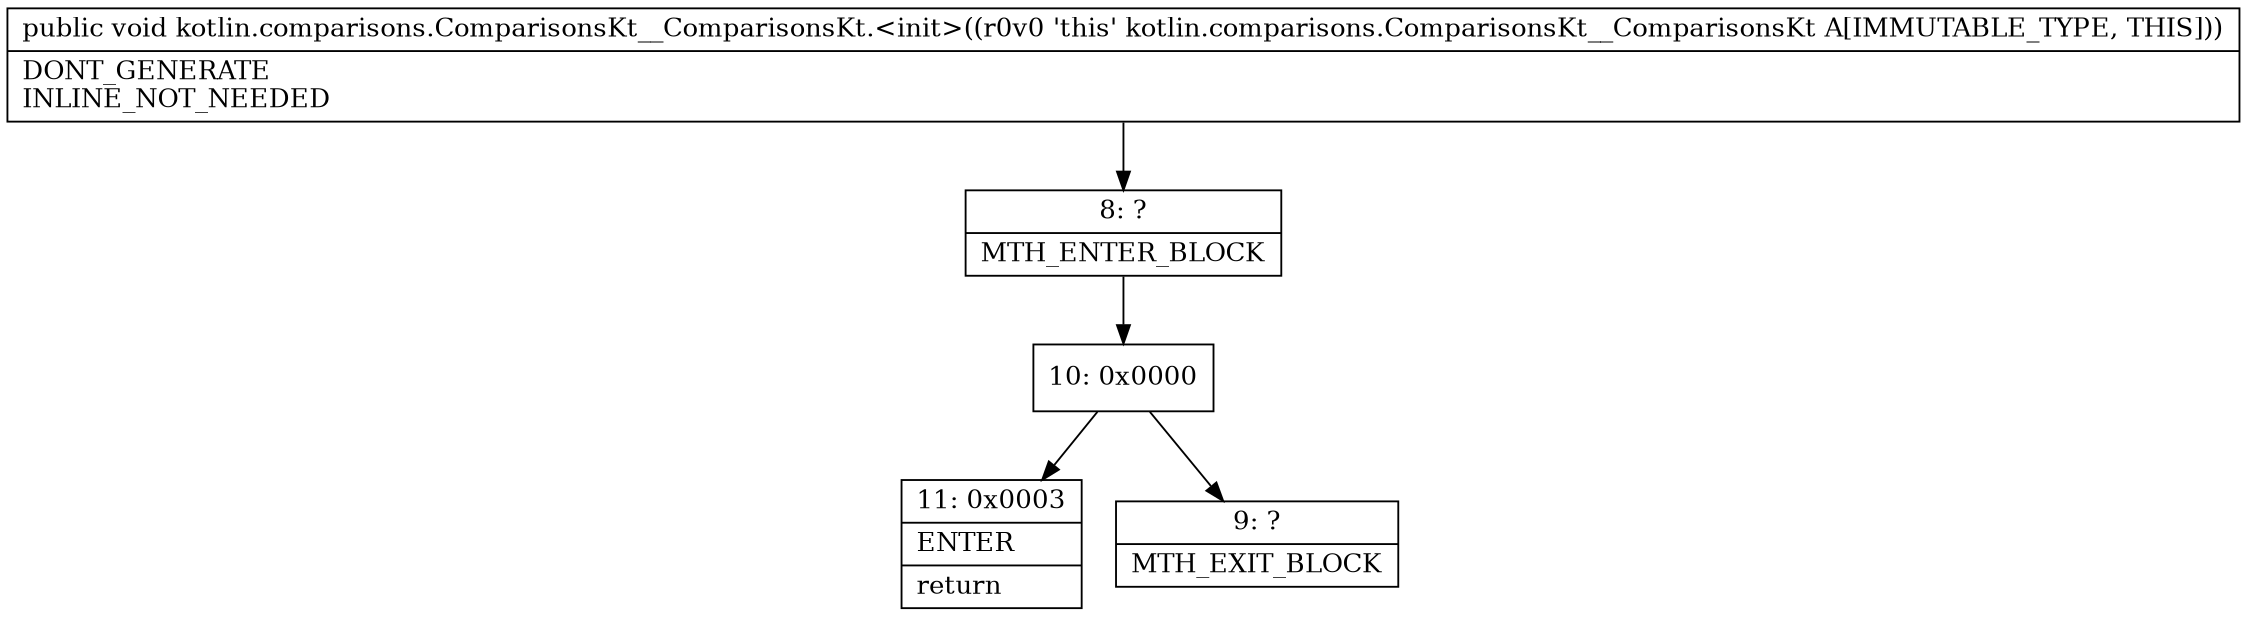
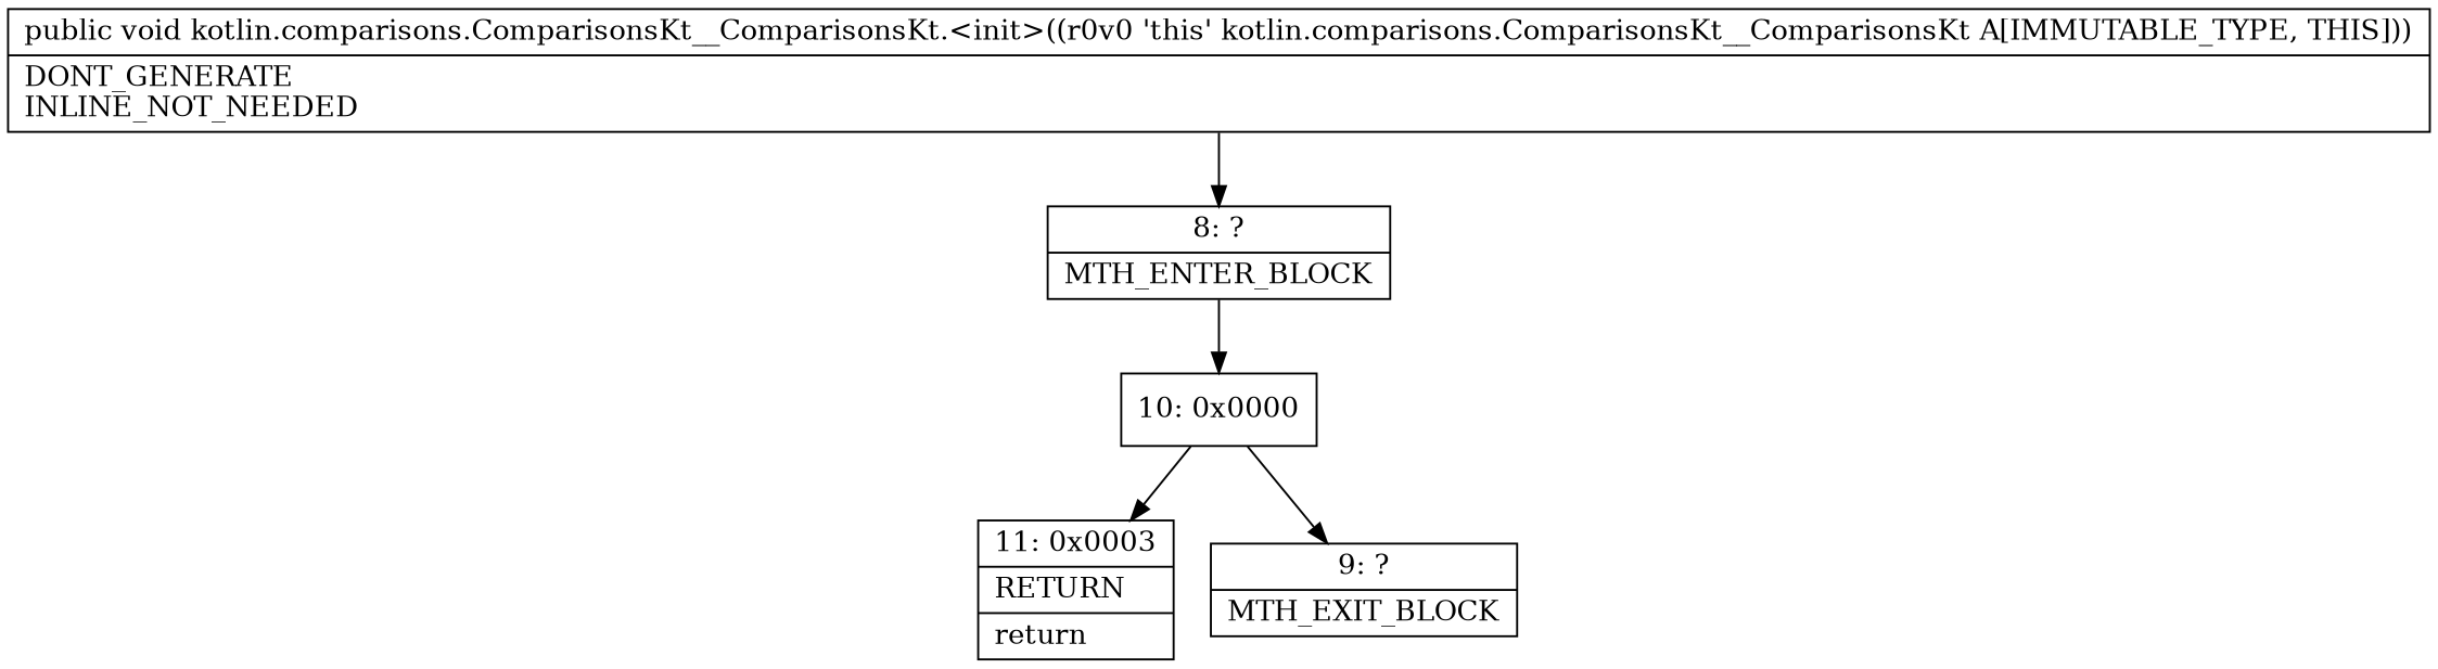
  digraph {
    node [shape=record]
    n1 [label="{8\:\ ?|MTH_ENTER_BLOCK\l}"]
    n2 [label="{10\:\ 0x0000}"]
-   n3 [label="{11\:\ 0x0003|ENTER\l|return\l}"]
+   n3 [label="{11\:\ 0x0003|RETURN\l|return\l}"]
    n4 [label="{9\:\ ?|MTH_EXIT_BLOCK\l}"]
    n5 [label="{public void kotlin.comparisons.ComparisonsKt__ComparisonsKt.\<init\>((r0v0 'this' kotlin.comparisons.ComparisonsKt__ComparisonsKt A[IMMUTABLE_TYPE, THIS]))  | DONT_GENERATE\lINLINE_NOT_NEEDED\l}"]
    n1 -> n2
    n2 -> n3
    n2 -> n4
    n5 -> n1
  }
